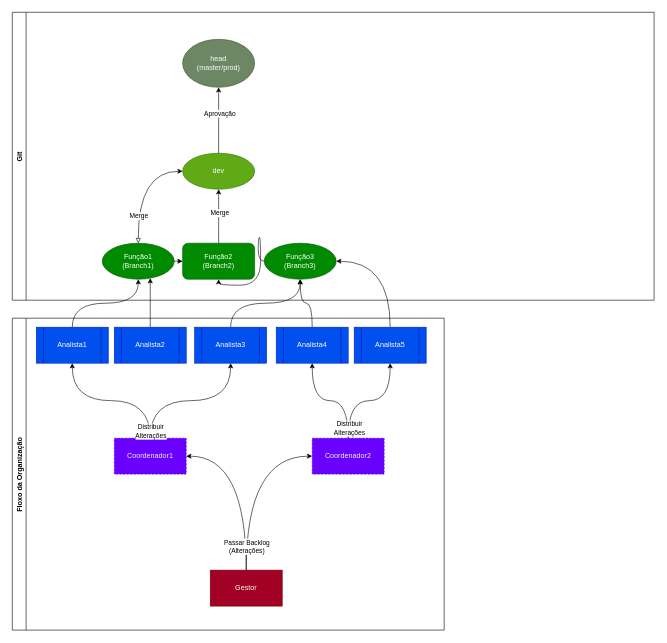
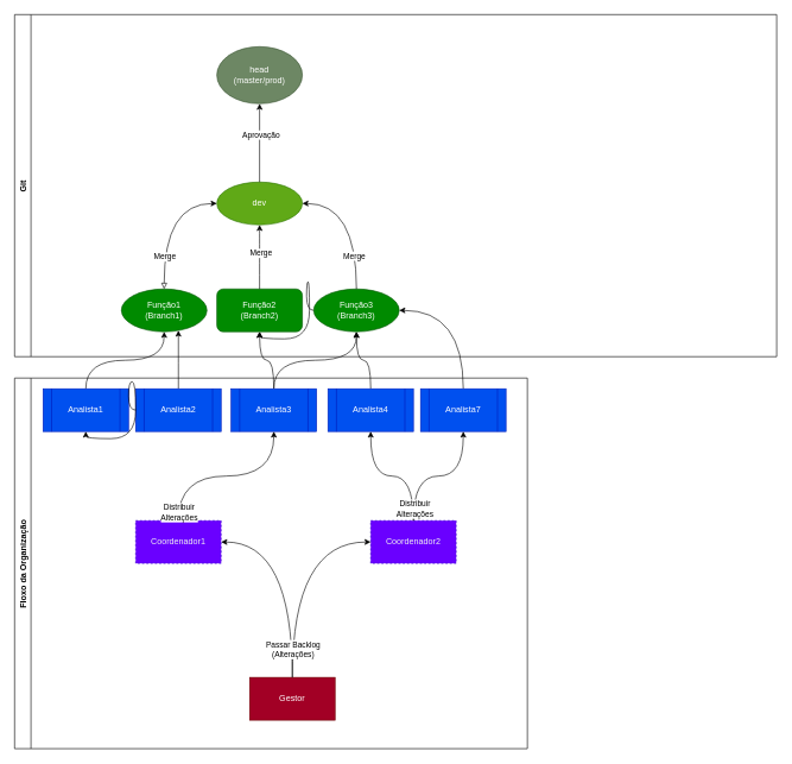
  <mxCell id="0" />
  <mxCell id="1" parent="0" />
  <mxCell id="2" value="" style="edgeStyle=orthogonalEdgeStyle;curved=1;html=1;startArrow=classic;startFill=1;endArrow=none;endFill=0;entryX=0.5;entryY=0;entryDx=0;entryDy=0;" parent="1" source="11" target="25" edge="1"><mxGeometry relative="1" as="geometry"><mxPoint x="130" y="550" as="targetPoint" /></mxGeometry></mxCell>
  <mxCell id="3" value="" style="edgeStyle=orthogonalEdgeStyle;curved=1;html=1;startArrow=classic;startFill=1;endArrow=none;endFill=0;entryX=0.5;entryY=0;entryDx=0;entryDy=0;" parent="1" source="11" target="26" edge="1"><mxGeometry relative="1" as="geometry"><mxPoint x="250" y="550" as="targetPoint" /><Array as="points"><mxPoint x="250" y="510" /><mxPoint x="250" y="510" /></Array></mxGeometry></mxCell>
  <mxCell id="4" style="edgeStyle=orthogonalEdgeStyle;curved=1;html=1;exitX=0.5;exitY=1;exitDx=0;exitDy=0;entryX=0.5;entryY=0;entryDx=0;entryDy=0;startArrow=classic;startFill=1;endArrow=none;endFill=0;" parent="1" source="12" target="27" edge="1"><mxGeometry relative="1" as="geometry"><mxPoint x="384" y="550" as="targetPoint" /></mxGeometry></mxCell>
  <mxCell id="5" value="" style="edgeStyle=orthogonalEdgeStyle;curved=1;html=1;startArrow=classic;startFill=1;endArrow=none;endFill=0;entryX=0.5;entryY=0;entryDx=0;entryDy=0;" parent="1" source="12" target="28" edge="1"><mxGeometry relative="1" as="geometry"><mxPoint x="520" y="550" as="targetPoint" /></mxGeometry></mxCell>
  <mxCell id="6" value="" style="edgeStyle=orthogonalEdgeStyle;curved=1;html=1;startArrow=classic;startFill=1;endArrow=none;endFill=0;entryX=0.5;entryY=0;entryDx=0;entryDy=0;" parent="1" source="12" target="29" edge="1"><mxGeometry relative="1" as="geometry"><mxPoint x="640" y="550" as="targetPoint" /></mxGeometry></mxCell>
  <mxCell id="7" style="edgeStyle=orthogonalEdgeStyle;curved=1;html=1;exitX=0.5;exitY=1;exitDx=0;exitDy=0;startArrow=classic;startFill=1;endArrow=none;endFill=0;" parent="1" source="10" target="12" edge="1"><mxGeometry relative="1" as="geometry"><mxPoint x="250" y="550" as="targetPoint" /></mxGeometry></mxCell>
- <mxCell id="8" value="" style="edgeStyle=orthogonalEdgeStyle;curved=1;html=1;startArrow=classic;startFill=1;endArrow=none;endFill=0;" parent="1" source="10" target="11" edge="1"><mxGeometry relative="1" as="geometry"><mxPoint x="384" y="550" as="targetPoint" /></mxGeometry></mxCell>
+ <mxCell id="8" value="" style="edgeStyle=orthogonalEdgeStyle;curved=1;html=1;startArrow=classic;startFill=1;endArrow=none;endFill=0;entryX=0.5;entryY=0;entryDx=0;entryDy=0;" parent="1" source="10" target="27" edge="1"><mxGeometry relative="1" as="geometry"><mxPoint x="384" y="550" as="targetPoint" /></mxGeometry></mxCell>
  <mxCell id="9" value="Git" style="swimlane;labelBackgroundColor=none;sketch=0;horizontal=0;" parent="1" vertex="1"><mxGeometry x="20" y="20" width="1070" height="480" as="geometry"><mxRectangle x="50" y="30" width="50" height="23" as="alternateBounds" /></mxGeometry></mxCell>
  <mxCell id="10" value="Função2&lt;br&gt;(Branch2)" style="whiteSpace=wrap;html=1;fillColor=#008a00;fontColor=#ffffff;strokeColor=#005700;rounded=1;" parent="9" vertex="1"><mxGeometry x="284" y="385" width="120" height="60" as="geometry" /></mxCell>
  <mxCell id="11" value="Função1&lt;br&gt;(Branch1)" style="ellipse;whiteSpace=wrap;html=1;fillColor=#008a00;fontColor=#ffffff;strokeColor=#005700;" parent="9" vertex="1"><mxGeometry x="150" y="385" width="120" height="60" as="geometry" /></mxCell>
  <mxCell id="12" value="Função3&lt;br&gt;(Branch3)" style="ellipse;whiteSpace=wrap;html=1;fillColor=#008a00;fontColor=#ffffff;strokeColor=#005700;" parent="9" vertex="1"><mxGeometry x="420" y="385" width="120" height="60" as="geometry" /></mxCell>
  <mxCell id="13" value="dev" style="ellipse;whiteSpace=wrap;html=1;fillColor=#60a917;fontColor=#ffffff;strokeColor=#2D7600;" parent="9" vertex="1"><mxGeometry x="284" y="235" width="120" height="60" as="geometry" /></mxCell>
  <mxCell id="14" value="" style="edgeStyle=orthogonalEdgeStyle;html=1;curved=1;endArrow=block;endFill=0;startArrow=classic;startFill=1;" parent="9" source="13" target="11" edge="1"><mxGeometry relative="1" as="geometry" /></mxCell>
  <mxCell id="15" value="Merge" style="edgeLabel;html=1;align=center;verticalAlign=middle;resizable=0;points=[];" parent="14" vertex="1" connectable="0"><mxGeometry x="0.134" y="13" relative="1" as="geometry"><mxPoint x="-13" y="38" as="offset" /></mxGeometry></mxCell>
+ <mxCell id="16" value="" style="edgeStyle=orthogonalEdgeStyle;curved=1;html=1;startArrow=classic;startFill=1;endArrow=none;endFill=0;" parent="9" source="13" target="12" edge="1"><mxGeometry relative="1" as="geometry" /></mxCell>
+ <mxCell id="17" value="Merge" style="edgeLabel;html=1;align=center;verticalAlign=middle;resizable=0;points=[];" parent="16" vertex="1" connectable="0"><mxGeometry x="0.518" y="-4" relative="1" as="geometry"><mxPoint as="offset" /></mxGeometry></mxCell>
  <mxCell id="18" value="" style="edgeStyle=orthogonalEdgeStyle;curved=1;html=1;startArrow=classic;startFill=1;endArrow=none;endFill=0;" parent="9" source="13" target="10" edge="1"><mxGeometry relative="1" as="geometry" /></mxCell>
  <mxCell id="19" value="Merge" style="edgeLabel;html=1;align=center;verticalAlign=middle;resizable=0;points=[];" parent="18" vertex="1" connectable="0"><mxGeometry x="-0.142" y="1" relative="1" as="geometry"><mxPoint as="offset" /></mxGeometry></mxCell>
  <mxCell id="20" value="head&lt;br&gt;(master/prod)" style="ellipse;whiteSpace=wrap;html=1;fillColor=#6d8764;fontColor=#ffffff;strokeColor=#3A5431;" parent="9" vertex="1"><mxGeometry x="284" y="45" width="120" height="80" as="geometry" /></mxCell>
  <mxCell id="21" value="" style="edgeStyle=none;html=1;startArrow=classic;startFill=1;endArrow=none;endFill=0;" parent="9" source="20" target="13" edge="1"><mxGeometry relative="1" as="geometry" /></mxCell>
  <mxCell id="22" value="Aprovação" style="edgeLabel;html=1;align=center;verticalAlign=middle;resizable=0;points=[];" parent="21" vertex="1" connectable="0"><mxGeometry x="-0.227" y="1" relative="1" as="geometry"><mxPoint as="offset" /></mxGeometry></mxCell>
  <mxCell id="23" value="" style="shape=image;verticalLabelPosition=bottom;labelBackgroundColor=#ffffff;verticalAlign=top;aspect=fixed;imageAspect=0;image=https://konia.com.br/wp-content/uploads/2021/10/o_que_e_e_como_funciona_o_fluxo_de_trabalho_gitflow.png;" parent="9" vertex="1"><mxGeometry x="540" y="90" width="520" height="261" as="geometry" /></mxCell>
  <mxCell id="24" value="Floxo da Organização" style="swimlane;horizontal=0;labelBackgroundColor=none;sketch=0;" parent="1" vertex="1"><mxGeometry x="20" y="530" width="720" height="520" as="geometry"><mxRectangle x="50" y="540" width="30" height="140" as="alternateBounds" /></mxGeometry></mxCell>
  <mxCell id="25" value="Analista1" style="shape=process;whiteSpace=wrap;html=1;backgroundOutline=1;labelBackgroundColor=none;sketch=0;fillColor=#0050ef;fontColor=#ffffff;strokeColor=#001DBC;" parent="24" vertex="1"><mxGeometry x="40" y="15" width="120" height="60" as="geometry" /></mxCell>
  <mxCell id="26" value="&lt;span&gt;Analista2&lt;/span&gt;" style="shape=process;whiteSpace=wrap;html=1;backgroundOutline=1;labelBackgroundColor=none;sketch=0;fillColor=#0050ef;fontColor=#ffffff;strokeColor=#001DBC;" parent="24" vertex="1"><mxGeometry x="170" y="15" width="120" height="60" as="geometry" /></mxCell>
  <mxCell id="27" value="&lt;span&gt;Analista3&lt;/span&gt;" style="shape=process;whiteSpace=wrap;html=1;backgroundOutline=1;labelBackgroundColor=none;sketch=0;fillColor=#0050ef;fontColor=#ffffff;strokeColor=#001DBC;" parent="24" vertex="1"><mxGeometry x="304" y="15" width="120" height="60" as="geometry" /></mxCell>
  <mxCell id="28" value="&lt;span&gt;Analista4&lt;/span&gt;" style="shape=process;whiteSpace=wrap;html=1;backgroundOutline=1;labelBackgroundColor=none;sketch=0;fillColor=#0050ef;fontColor=#ffffff;strokeColor=#001DBC;" parent="24" vertex="1"><mxGeometry x="440" y="15" width="120" height="60" as="geometry" /></mxCell>
- <mxCell id="29" value="&lt;span&gt;Analista5&lt;/span&gt;" style="shape=process;whiteSpace=wrap;html=1;backgroundOutline=1;labelBackgroundColor=none;sketch=0;fillColor=#0050ef;fontColor=#ffffff;strokeColor=#001DBC;" parent="24" vertex="1"><mxGeometry x="570" y="15" width="120" height="60" as="geometry" /></mxCell>
+ <mxCell id="29" value="&lt;span&gt;Analista7&lt;/span&gt;" style="shape=process;whiteSpace=wrap;html=1;backgroundOutline=1;labelBackgroundColor=none;sketch=0;fillColor=#0050ef;fontColor=#ffffff;strokeColor=#001DBC;" parent="24" vertex="1"><mxGeometry x="570" y="15" width="120" height="60" as="geometry" /></mxCell>
  <mxCell id="30" value="&lt;span style=&quot;color: rgb(240 , 240 , 240) ; font-family: &amp;#34;helvetica&amp;#34;&quot;&gt;Coordenador2&lt;/span&gt;" style="whiteSpace=wrap;html=1;fillColor=#6a00ff;fontColor=#ffffff;strokeColor=#3700CC;dashed=1;" parent="24" vertex="1"><mxGeometry x="500" y="200" width="120" height="60" as="geometry" /></mxCell>
  <mxCell id="31" style="edgeStyle=orthogonalEdgeStyle;curved=1;html=1;exitX=0.5;exitY=1;exitDx=0;exitDy=0;entryX=0.5;entryY=0;entryDx=0;entryDy=0;startArrow=classic;startFill=1;endArrow=none;endFill=0;" parent="24" source="28" target="30" edge="1"><mxGeometry relative="1" as="geometry"><mxPoint x="500" y="80" as="sourcePoint" /></mxGeometry></mxCell>
  <mxCell id="32" value="" style="edgeStyle=orthogonalEdgeStyle;curved=1;html=1;startArrow=classic;startFill=1;endArrow=none;endFill=0;exitX=0.5;exitY=1;exitDx=0;exitDy=0;" parent="24" source="29" target="30" edge="1"><mxGeometry relative="1" as="geometry"><mxPoint x="620" y="80" as="sourcePoint" /></mxGeometry></mxCell>
  <mxCell id="33" value="Distribuir&lt;br&gt;Alterações" style="edgeLabel;html=1;align=center;verticalAlign=middle;resizable=0;points=[];" parent="32" vertex="1" connectable="0"><mxGeometry x="0.826" y="1" relative="1" as="geometry"><mxPoint as="offset" /></mxGeometry></mxCell>
  <mxCell id="34" value="&lt;span style=&quot;color: rgb(240 , 240 , 240) ; font-family: &amp;#34;helvetica&amp;#34; ; font-size: 12px ; font-style: normal ; font-weight: 400 ; letter-spacing: normal ; text-align: center ; text-indent: 0px ; text-transform: none ; word-spacing: 0px ; display: inline ; float: none&quot;&gt;Coordenador1&lt;/span&gt;" style="whiteSpace=wrap;html=1;fillColor=#6a00ff;fontColor=#ffffff;strokeColor=#3700CC;dashed=1;" parent="24" vertex="1"><mxGeometry x="170" y="200" width="120" height="60" as="geometry" /></mxCell>
- <mxCell id="35" style="edgeStyle=orthogonalEdgeStyle;curved=1;html=1;exitX=0.5;exitY=1;exitDx=0;exitDy=0;entryX=0.5;entryY=0;entryDx=0;entryDy=0;startArrow=classic;startFill=1;endArrow=none;endFill=0;" parent="24" source="25" target="34" edge="1"><mxGeometry relative="1" as="geometry"><mxPoint x="110" y="80" as="sourcePoint" /></mxGeometry></mxCell>
+ <mxCell id="35" style="edgeStyle=orthogonalEdgeStyle;curved=1;html=1;exitX=0.5;exitY=1;exitDx=0;exitDy=0;startArrow=classic;startFill=1;endArrow=none;endFill=0;" parent="24" source="25" target="26" edge="1"><mxGeometry relative="1" as="geometry"><mxPoint x="110" y="80" as="sourcePoint" /></mxGeometry></mxCell>
  <mxCell id="36" style="edgeStyle=orthogonalEdgeStyle;curved=1;html=1;exitX=0.5;exitY=1;exitDx=0;exitDy=0;startArrow=classic;startFill=1;endArrow=none;endFill=0;entryX=0.5;entryY=0;entryDx=0;entryDy=0;" parent="24" source="27" target="34" edge="1"><mxGeometry relative="1" as="geometry"><mxPoint x="230" y="210" as="targetPoint" /><mxPoint x="364" y="80" as="sourcePoint" /></mxGeometry></mxCell>
  <mxCell id="37" value="Distribuir&lt;br&gt;Alterações" style="edgeLabel;html=1;align=center;verticalAlign=middle;resizable=0;points=[];" parent="36" vertex="1" connectable="0"><mxGeometry x="0.899" relative="1" as="geometry"><mxPoint y="1" as="offset" /></mxGeometry></mxCell>
  <mxCell id="38" value="Gestor" style="whiteSpace=wrap;html=1;fillColor=#a20025;fontColor=#ffffff;strokeColor=#6F0000;" parent="24" vertex="1"><mxGeometry x="330" y="420" width="120" height="60" as="geometry" /></mxCell>
  <mxCell id="39" value="" style="edgeStyle=orthogonalEdgeStyle;curved=1;html=1;startArrow=classic;startFill=1;endArrow=none;endFill=0;" parent="24" source="34" target="38" edge="1"><mxGeometry relative="1" as="geometry" /></mxCell>
  <mxCell id="40" style="edgeStyle=orthogonalEdgeStyle;curved=1;html=1;exitX=0;exitY=0.5;exitDx=0;exitDy=0;entryX=0.5;entryY=0;entryDx=0;entryDy=0;startArrow=classic;startFill=1;endArrow=none;endFill=0;" parent="24" source="30" target="38" edge="1"><mxGeometry relative="1" as="geometry" /></mxCell>
  <mxCell id="41" value="Passar Backlog&lt;br&gt;(Alterações)" style="edgeLabel;html=1;align=center;verticalAlign=middle;resizable=0;points=[];" parent="40" vertex="1" connectable="0"><mxGeometry x="0.078" y="23" relative="1" as="geometry"><mxPoint x="-23" y="98" as="offset" /></mxGeometry></mxCell>
